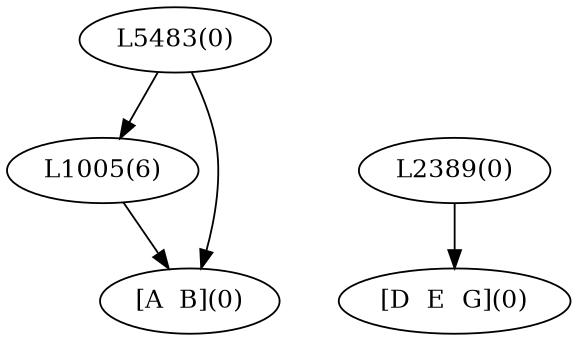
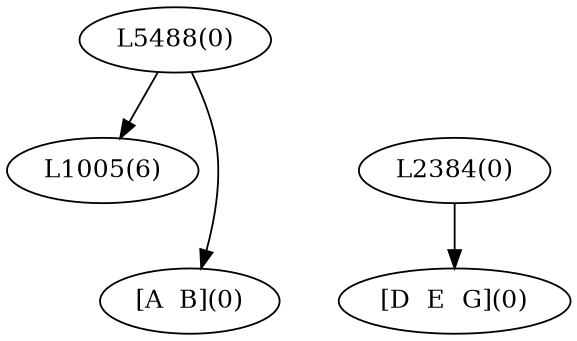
  digraph {
    n1 [label="L1005(6)"]
-   "L2384(0)" [label="L2389(0)"]
-   "L5488(0)" [label="L5483(0)"]
+   "L2384(0)"
+   "L5488(0)"
    "[A  B](0)"
    "[D  E  G](0)"
    subgraph sub_1 {
      rank=same
      n1
      "L2384(0)"
    }
    subgraph sub_2 {
      rank=min
      "L5488(0)"
    }
    subgraph sub_3 {
      rank=max
      "[A  B](0)"
      "[D  E  G](0)"
    }
-   n1 -> "[A  B](0)"
    "L2384(0)" -> "[D  E  G](0)"
    "L5488(0)" -> n1
    "L5488(0)" -> "[A  B](0)"
  }
